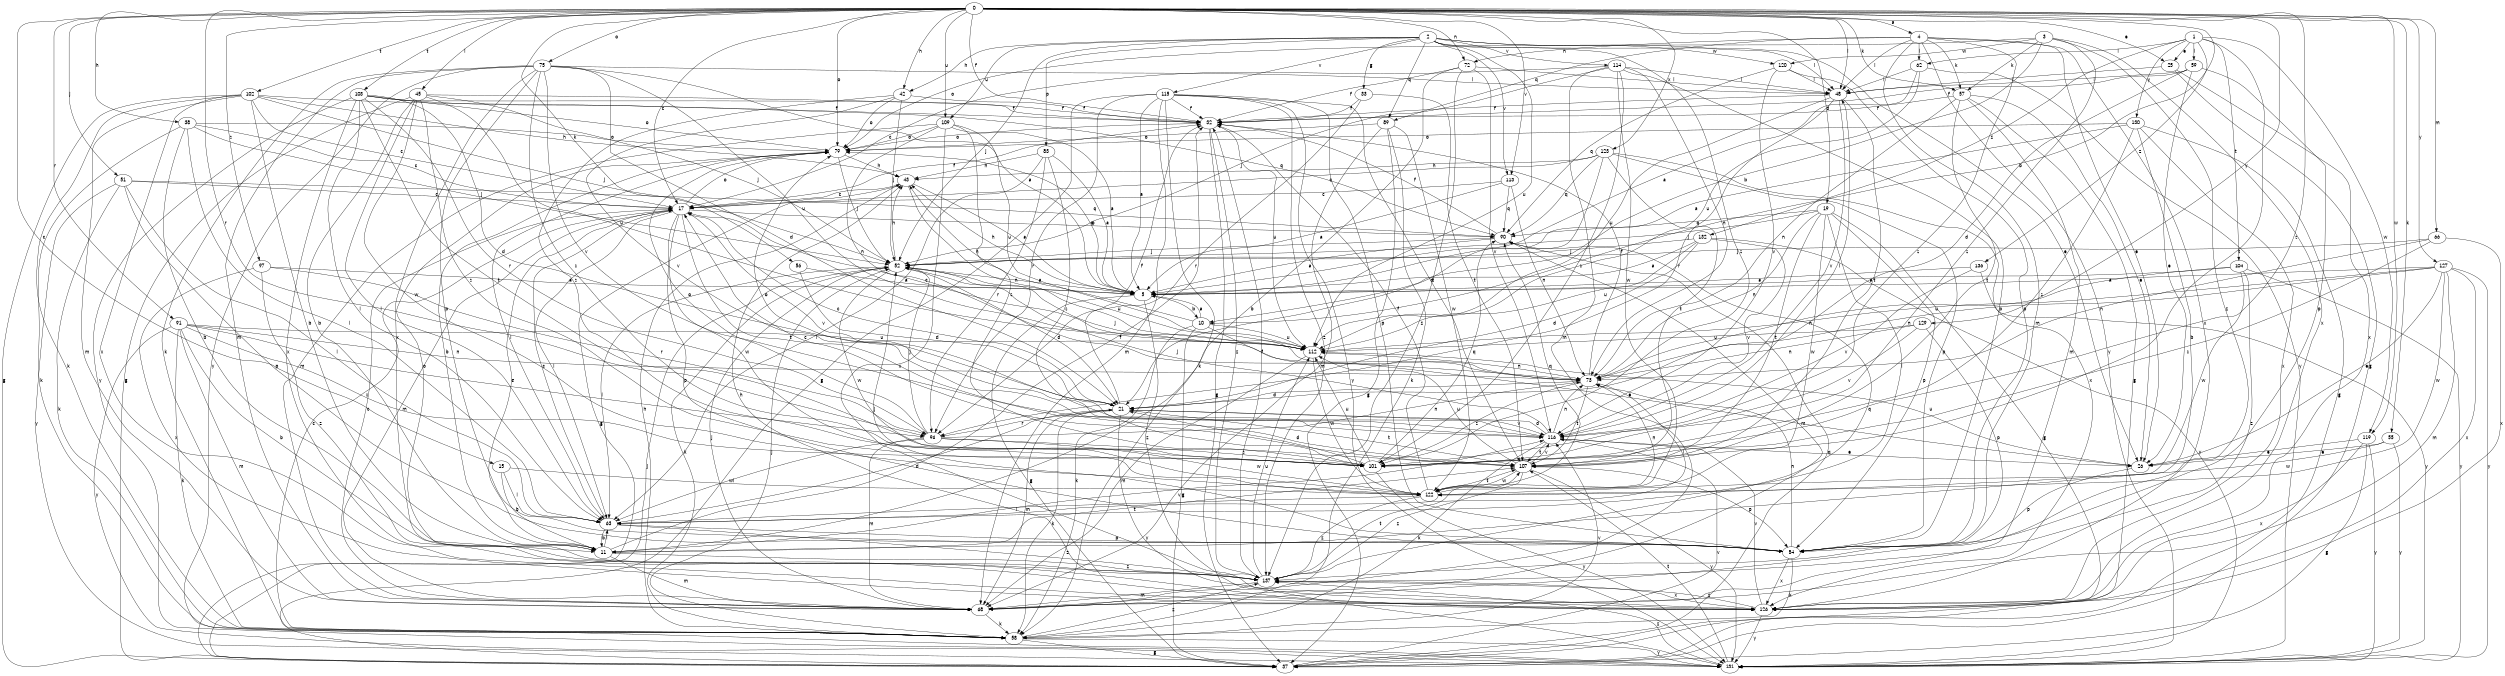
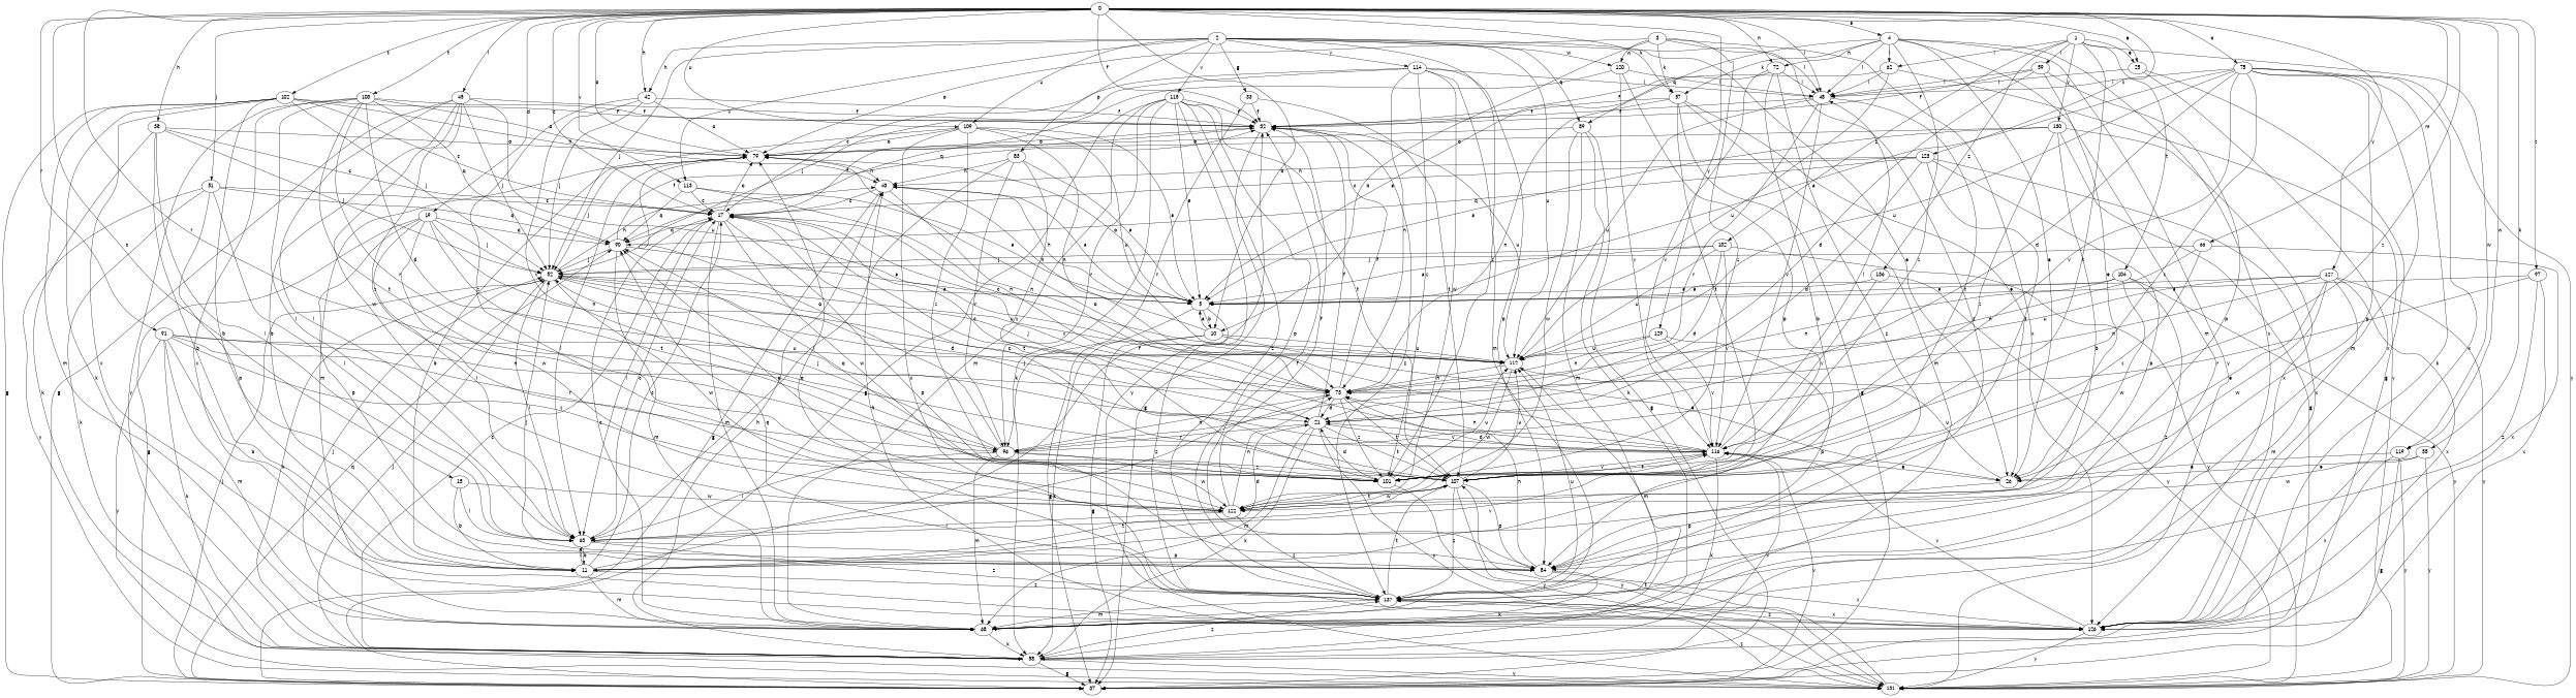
  strict digraph {
    fontname=Lato
    node [fontname=Lato]
    edge [fontname=Lato]
    0
    4
    10
    15
    17
    19
    25
    32
    38
    42
    45
    48
    51
    55
-   56
    57
    66
    72
    75
    79
    91
    96
    97
    101
    102
    103
    109
    113
    119
    123
    127
    129
    62
    26
    89
    126
    68
    131
    112
    5
    37
    43
    58
    11
    63
    122
    107
    116
    84
    90
    52
    73
    137
    21
    1
    59
    104
    130
    132
    136
    2
    33
    83
    114
    115
    120
    3
    0 -> 4 [label=a]
    0 -> 10 [label=b]
    0 -> 15 [label=c]
    0 -> 17 [label=c]
    0 -> 19 [label=d]
    0 -> 25 [label=e]
    0 -> 32 [label=f]
    0 -> 38 [label=h]
    0 -> 42 [label=h]
    0 -> 45 [label=i]
    0 -> 48 [label=i]
    0 -> 51 [label=j]
    0 -> 55 [label=k]
-   0 -> 56 [label=k]
    0 -> 57 [label=k]
    0 -> 66 [label=m]
    0 -> 72 [label=n]
    0 -> 75 [label=o]
    0 -> 79 [label=o]
    0 -> 91 [label=r]
    0 -> 96 [label=r]
    0 -> 97 [label=s]
    0 -> 101 [label=s]
    0 -> 102 [label=t]
    0 -> 103 [label=t]
    0 -> 109 [label=u]
    0 -> 113 [label=v]
    0 -> 119 [label=w]
    0 -> 123 [label=x]
    0 -> 127 [label=y]
    0 -> 129 [label=y]
    4 -> 48 [label=i]
    4 -> 57 [label=k]
    4 -> 72 [label=n]
    4 -> 101 [label=s]
    4 -> 62 [label=l]
    4 -> 26 [label=e]
    4 -> 89 [label=q]
    4 -> 126 [label=x]
    4 -> 68 [label=m]
    4 -> 131 [label=y]
    10 -> 26 [label=e]
    10 -> 112 [label=u]
    10 -> 5 [label=a]
    10 -> 37 [label=g]
    10 -> 43 [label=h]
    10 -> 58 [label=k]
    15 -> 11 [label=b]
    15 -> 63 [label=l]
    15 -> 122 [label=w]
    17 -> 32 [label=f]
    17 -> 79 [label=o]
    17 -> 68 [label=m]
    17 -> 63 [label=l]
    17 -> 122 [label=w]
    17 -> 107 [label=t]
    17 -> 116 [label=v]
    17 -> 84 [label=p]
    17 -> 90 [label=q]
    19 -> 37 [label=g]
    19 -> 63 [label=l]
    19 -> 122 [label=w]
    19 -> 107 [label=t]
    19 -> 84 [label=p]
    19 -> 90 [label=q]
    19 -> 52 [label=j]
    19 -> 73 [label=n]
    25 -> 48 [label=i]
    25 -> 126 [label=x]
    25 -> 37 [label=g]
    32 -> 79 [label=o]
    32 -> 112 [label=u]
    32 -> 37 [label=g]
    32 -> 137 [label=z]
    38 -> 17 [label=c]
    38 -> 79 [label=o]
    38 -> 58 [label=k]
    38 -> 11 [label=b]
    38 -> 63 [label=l]
    38 -> 52 [label=j]
    42 -> 32 [label=f]
    42 -> 79 [label=o]
    42 -> 101 [label=s]
    42 -> 116 [label=v]
    42 -> 52 [label=j]
    45 -> 32 [label=f]
    45 -> 101 [label=s]
    45 -> 112 [label=u]
    45 -> 37 [label=g]
    45 -> 11 [label=b]
    45 -> 63 [label=l]
    45 -> 122 [label=w]
    45 -> 52 [label=j]
    48 -> 32 [label=f]
    48 -> 96 [label=r]
    48 -> 112 [label=u]
    48 -> 107 [label=t]
    48 -> 116 [label=v]
    51 -> 17 [label=c]
    51 -> 131 [label=y]
    51 -> 58 [label=k]
    51 -> 63 [label=l]
    51 -> 84 [label=p]
    51 -> 90 [label=q]
    55 -> 26 [label=e]
    55 -> 131 [label=y]
    55 -> 122 [label=w]
-   56 -> 5 [label=a]
-   56 -> 21 [label=d]
    57 -> 32 [label=f]
    57 -> 26 [label=e]
    57 -> 68 [label=m]
    57 -> 37 [label=g]
    57 -> 107 [label=t]
    57 -> 73 [label=n]
    66 -> 101 [label=s]
    66 -> 126 [label=x]
    66 -> 52 [label=j]
    66 -> 73 [label=n]
    72 -> 32 [label=f]
    72 -> 48 [label=i]
    72 -> 11 [label=b]
    72 -> 116 [label=v]
    72 -> 137 [label=z]
    75 -> 48 [label=i]
    75 -> 101 [label=s]
    75 -> 126 [label=x]
    75 -> 68 [label=m]
    75 -> 131 [label=y]
    75 -> 112 [label=u]
    75 -> 5 [label=a]
    75 -> 58 [label=k]
    75 -> 116 [label=v]
    75 -> 84 [label=p]
    75 -> 21 [label=d]
    79 -> 43 [label=h]
    79 -> 11 [label=b]
    79 -> 63 [label=l]
    79 -> 52 [label=j]
    91 -> 96 [label=r]
    91 -> 101 [label=s]
    91 -> 68 [label=m]
    91 -> 131 [label=y]
    91 -> 112 [label=u]
    91 -> 58 [label=k]
    91 -> 11 [label=b]
    91 -> 73 [label=n]
    96 -> 79 [label=o]
    96 -> 101 [label=s]
    96 -> 68 [label=m]
    96 -> 63 [label=l]
    96 -> 122 [label=w]
    96 -> 52 [label=j]
    96 -> 73 [label=n]
    97 -> 96 [label=r]
    97 -> 126 [label=x]
    97 -> 5 [label=a]
    97 -> 137 [label=z]
    101 -> 131 [label=y]
    101 -> 112 [label=u]
    101 -> 90 [label=q]
    101 -> 21 [label=d]
    102 -> 17 [label=c]
    102 -> 32 [label=f]
    102 -> 126 [label=x]
    102 -> 68 [label=m]
    102 -> 37 [label=g]
    102 -> 43 [label=h]
    102 -> 58 [label=k]
    102 -> 11 [label=b]
    102 -> 52 [label=j]
    103 -> 32 [label=f]
    103 -> 79 [label=o]
    103 -> 96 [label=r]
    103 -> 126 [label=x]
    103 -> 131 [label=y]
    103 -> 63 [label=l]
    103 -> 107 [label=t]
    103 -> 90 [label=q]
    103 -> 21 [label=d]
    109 -> 79 [label=o]
    109 -> 101 [label=s]
    109 -> 126 [label=x]
    109 -> 68 [label=m]
    109 -> 112 [label=u]
    109 -> 5 [label=a]
    109 -> 73 [label=n]
    113 -> 17 [label=c]
    113 -> 5 [label=a]
    113 -> 90 [label=q]
    113 -> 73 [label=n]
    119 -> 26 [label=e]
    119 -> 126 [label=x]
    119 -> 131 [label=y]
    119 -> 37 [label=g]
    123 -> 17 [label=c]
    123 -> 126 [label=x]
    123 -> 43 [label=h]
    123 -> 107 [label=t]
    123 -> 84 [label=p]
    123 -> 90 [label=q]
    123 -> 21 [label=d]
    127 -> 26 [label=e]
    127 -> 126 [label=x]
    127 -> 68 [label=m]
    127 -> 131 [label=y]
    127 -> 112 [label=u]
    127 -> 5 [label=a]
    127 -> 122 [label=w]
    127 -> 73 [label=n]
    129 -> 112 [label=u]
    129 -> 116 [label=v]
    129 -> 84 [label=p]
    129 -> 73 [label=n]
    62 -> 48 [label=i]
    62 -> 131 [label=y]
    62 -> 112 [label=u]
    62 -> 5 [label=a]
    26 -> 112 [label=u]
    26 -> 84 [label=p]
    89 -> 79 [label=o]
    89 -> 68 [label=m]
    89 -> 37 [label=g]
    89 -> 58 [label=k]
    89 -> 122 [label=w]
    126 -> 131 [label=y]
    126 -> 43 [label=h]
    126 -> 116 [label=v]
    126 -> 137 [label=z]
    68 -> 17 [label=c]
    68 -> 58 [label=k]
    68 -> 52 [label=j]
    131 -> 107 [label=t]
    131 -> 137 [label=z]
    112 -> 17 [label=c]
    112 -> 68 [label=m]
    112 -> 122 [label=w]
    112 -> 73 [label=n]
    5 -> 10 [label=b]
    5 -> 79 [label=o]
    5 -> 37 [label=g]
    5 -> 43 [label=h]
    5 -> 137 [label=z]
    37 -> 116 [label=v]
    37 -> 90 [label=q]
    37 -> 52 [label=j]
    43 -> 17 [label=c]
    43 -> 5 [label=a]
    43 -> 37 [label=g]
    43 -> 73 [label=n]
    58 -> 17 [label=c]
    58 -> 131 [label=y]
    58 -> 37 [label=g]
    58 -> 43 [label=h]
    58 -> 116 [label=v]
    58 -> 52 [label=j]
    58 -> 137 [label=z]
    11 -> 17 [label=c]
    11 -> 32 [label=f]
    11 -> 68 [label=m]
    11 -> 63 [label=l]
    11 -> 107 [label=t]
    11 -> 116 [label=v]
    11 -> 137 [label=z]
    63 -> 17 [label=c]
    63 -> 11 [label=b]
    63 -> 84 [label=p]
    63 -> 137 [label=z]
    63 -> 21 [label=d]
    122 -> 32 [label=f]
    122 -> 63 [label=l]
    122 -> 107 [label=t]
    122 -> 90 [label=q]
    122 -> 73 [label=n]
    122 -> 137 [label=z]
    107 -> 17 [label=c]
    107 -> 131 [label=y]
    107 -> 112 [label=u]
    107 -> 122 [label=w]
    107 -> 116 [label=v]
    107 -> 84 [label=p]
    107 -> 137 [label=z]
    116 -> 48 [label=i]
    116 -> 79 [label=o]
    116 -> 26 [label=e]
    116 -> 58 [label=k]
    116 -> 107 [label=t]
    116 -> 52 [label=j]
    116 -> 73 [label=n]
    116 -> 21 [label=d]
    84 -> 126 [label=x]
    84 -> 58 [label=k]
    84 -> 52 [label=j]
    84 -> 73 [label=n]
    90 -> 32 [label=f]
    90 -> 68 [label=m]
    90 -> 5 [label=a]
    90 -> 52 [label=j]
    52 -> 112 [label=u]
    52 -> 5 [label=a]
    52 -> 43 [label=h]
    52 -> 58 [label=k]
    52 -> 63 [label=l]
    52 -> 122 [label=w]
    52 -> 21 [label=d]
    73 -> 32 [label=f]
    73 -> 101 [label=s]
    73 -> 63 [label=l]
    73 -> 107 [label=t]
    73 -> 52 [label=j]
    73 -> 21 [label=d]
    137 -> 32 [label=f]
    137 -> 79 [label=o]
    137 -> 126 [label=x]
    137 -> 68 [label=m]
    137 -> 112 [label=u]
    137 -> 107 [label=t]
    137 -> 90 [label=q]
    21 -> 17 [label=c]
    21 -> 32 [label=f]
    21 -> 96 [label=r]
    21 -> 68 [label=m]
    21 -> 131 [label=y]
    21 -> 58 [label=k]
    21 -> 107 [label=t]
    21 -> 116 [label=v]
    1 -> 25 [label=e]
    1 -> 119 [label=w]
    1 -> 62 [label=l]
    1 -> 107 [label=t]
    1 -> 59 [label=l]
    1 -> 104 [label=t]
    1 -> 130 [label=y]
    1 -> 132 [label=z]
    1 -> 136 [label=z]
    59 -> 32 [label=f]
    59 -> 48 [label=i]
    59 -> 26 [label=e]
    59 -> 84 [label=p]
    59 -> 21 [label=d]
    104 -> 131 [label=y]
    104 -> 5 [label=a]
    104 -> 122 [label=w]
    104 -> 73 [label=n]
    104 -> 137 [label=z]
    130 -> 79 [label=o]
    130 -> 101 [label=s]
    130 -> 126 [label=x]
    130 -> 5 [label=a]
    130 -> 37 [label=g]
    130 -> 11 [label=b]
    132 -> 131 [label=y]
    132 -> 112 [label=u]
    132 -> 5 [label=a]
    132 -> 116 [label=v]
    132 -> 52 [label=j]
    132 -> 21 [label=d]
    136 -> 131 [label=y]
    136 -> 5 [label=a]
    136 -> 116 [label=v]
    2 -> 42 [label=h]
    2 -> 48 [label=i]
    2 -> 101 [label=s]
    2 -> 109 [label=u]
    2 -> 113 [label=v]
    2 -> 26 [label=e]
    2 -> 89 [label=q]
    2 -> 112 [label=u]
    2 -> 52 [label=j]
    2 -> 33 [label=g]
    2 -> 83 [label=p]
    2 -> 114 [label=v]
    2 -> 115 [label=v]
    2 -> 120 [label=w]
    33 -> 32 [label=f]
    33 -> 96 [label=r]
    33 -> 107 [label=t]
    83 -> 96 [label=r]
    83 -> 101 [label=s]
    83 -> 5 [label=a]
    83 -> 43 [label=h]
    83 -> 63 [label=l]
    114 -> 17 [label=c]
    114 -> 48 [label=i]
    114 -> 101 [label=s]
    114 -> 68 [label=m]
    114 -> 122 [label=w]
    114 -> 84 [label=p]
    114 -> 52 [label=j]
    114 -> 73 [label=n]
    115 -> 32 [label=f]
    115 -> 96 [label=r]
    115 -> 68 [label=m]
    115 -> 131 [label=y]
    115 -> 5 [label=a]
    115 -> 37 [label=g]
    115 -> 58 [label=k]
    115 -> 107 [label=t]
    115 -> 84 [label=p]
    115 -> 137 [label=z]
    120 -> 48 [label=i]
    120 -> 116 [label=v]
    120 -> 84 [label=p]
    120 -> 90 [label=q]
    3 -> 10 [label=b]
    3 -> 57 [label=k]
    3 -> 79 [label=o]
    3 -> 101 [label=s]
    3 -> 126 [label=x]
    3 -> 137 [label=z]
    3 -> 120 [label=w]
  }
